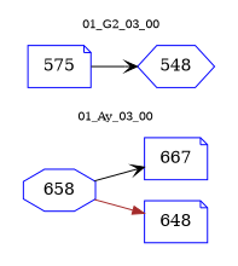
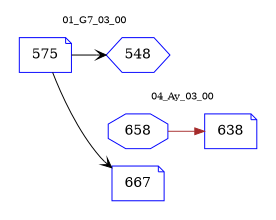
  digraph {
    fontname="DejaVu Serif"
    rankdir=LR
    node [color=blue fontname="DejaVu Serif" shape=note]
    edge [arrowhead=vee color=black fontname="DejaVu Serif" style=solid]
    n1 [label=658 shape=octagon]
-   n2 [label=648]
+   n2 [label=638]
    n3 [label=667]
    n4 [label=575]
    n5 [label=548 shape=hexagon]
    subgraph cluster_1 {
      color=white
      fontsize=10
-     label="01_Ay_03_00"
+     label="04_Ay_03_00"
      n1
      n2
      n3
    }
    subgraph cluster_2 {
      color=white
      fontsize=10
-     label="01_G2_03_00"
+     label="01_G7_03_00"
      n4
      n5
    }
    n1 -> n2 [arrowhead=normal color=brown]
-   n1 -> n3
+   n4 -> n3
    n4 -> n5
  }
